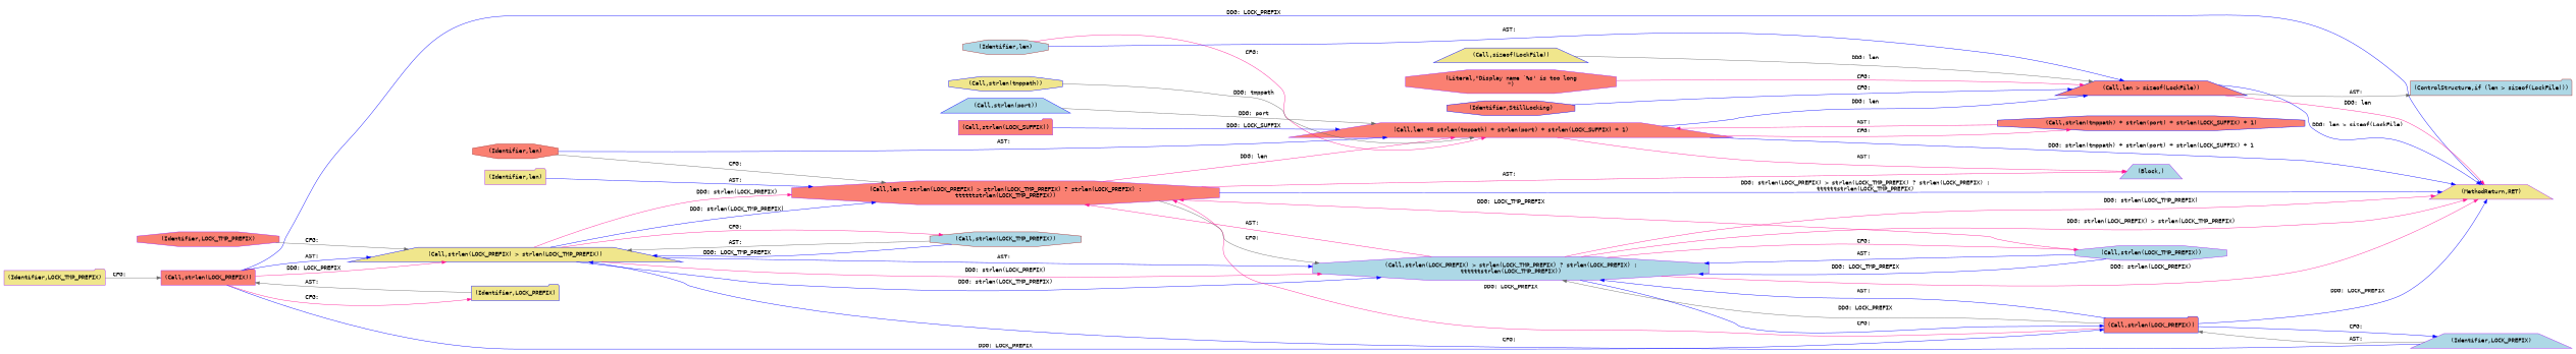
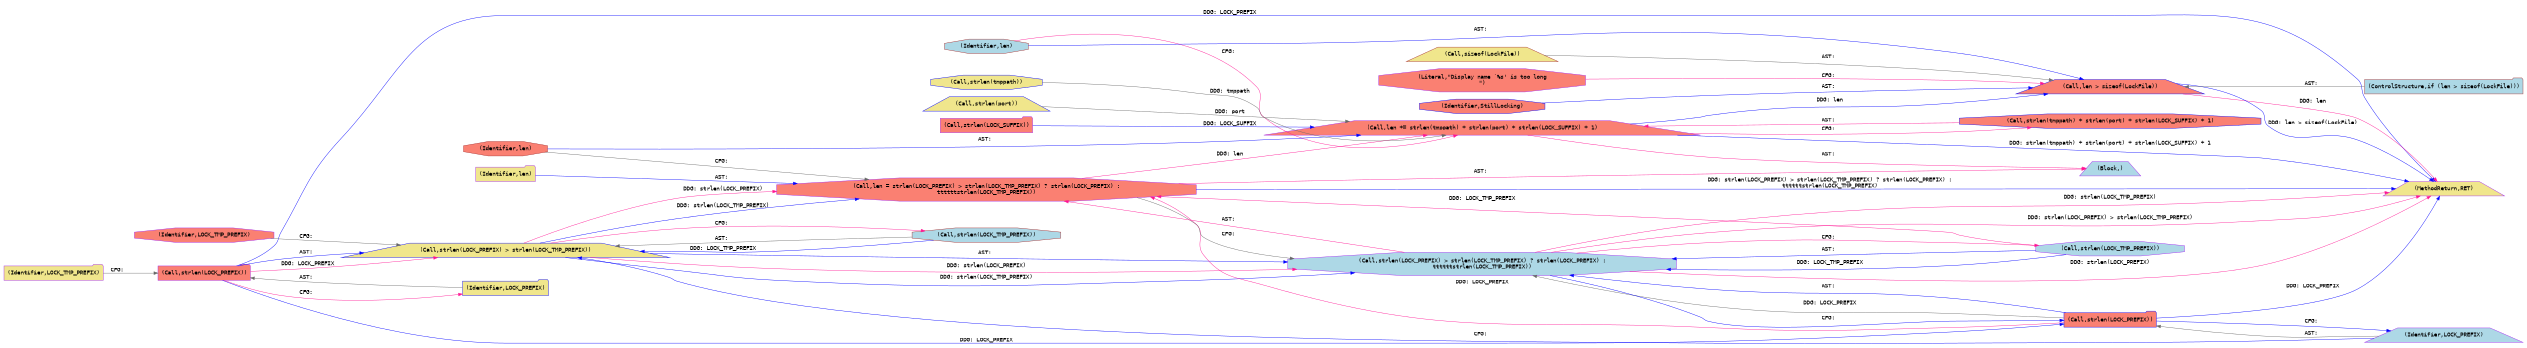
  digraph {
    fontname="DejaVu Sans Mono"
    rankdir=LR
    node [color=purple fillcolor=salmon fontname="DejaVu Sans Mono" shape=octagon style=filled]
    edge [color=blue fontname="DejaVu Sans Mono"]
    n1 [label="(Call,strlen(LOCK_PREFIX))" shape=folder]
    n2 [color=blue fillcolor=khaki label="(Call,strlen(LOCK_PREFIX) > strlen(LOCK_TMP_PREFIX))" shape=trapezium]
    n3 [color=blue label="(Call,strlen(LOCK_PREFIX))" shape=folder]
    n4 [color=blue fillcolor=khaki label="(Identifier,LOCK_PREFIX)" shape=folder]
    n5 [fillcolor=khaki label="(MethodReturn,RET)" shape=trapezium]
    n6 [label="(Call,len = strlen(LOCK_PREFIX) > strlen(LOCK_TMP_PREFIX) ? strlen(LOCK_PREFIX) :\n\t\t\t\t\t\tstrlen(LOCK_TMP_PREFIX))"]
    n7 [fillcolor=lightblue label="(Call,strlen(LOCK_PREFIX) > strlen(LOCK_TMP_PREFIX) ? strlen(LOCK_PREFIX) :\n\t\t\t\t\t\tstrlen(LOCK_TMP_PREFIX))"]
    n8 [color=brown fillcolor=lightblue label="(Call,strlen(LOCK_TMP_PREFIX))"]
    n9 [fillcolor=lightblue label="(Identifier,LOCK_PREFIX)" shape=trapezium]
    n10 [label="(Call,len += strlen(tmppath) + strlen(port) + strlen(LOCK_SUFFIX) + 1)" shape=trapezium]
    n11 [fillcolor=lightblue label="(Block,)" shape=trapezium]
    n12 [fillcolor=lightblue label="(Call,strlen(LOCK_TMP_PREFIX))"]
    n13 [color=blue label="(Call,len > sizeof(LockFile))" shape=trapezium]
    n14 [color=blue label="(Call,strlen(tmppath) + strlen(port) + strlen(LOCK_SUFFIX) + 1)"]
    n15 [color=brown fillcolor=lightblue label="(ControlStructure,if (len > sizeof(LockFile)))" shape=folder]
-   n16 [color=blue fillcolor=khaki label="(Call,sizeof(LockFile))" shape=trapezium]
+   n16 [color=brown fillcolor=khaki label="(Call,sizeof(LockFile))" shape=trapezium]
    n17 [fillcolor=khaki label="(Identifier,len)" shape=folder]
    n18 [color=brown fillcolor=lightblue label="(Identifier,len)"]
    n19 [fillcolor=khaki label="(Identifier,LOCK_TMP_PREFIX)" shape=folder]
    n20 [label="(Identifier,LOCK_TMP_PREFIX)"]
    n21 [label="(Literal,\"Display name `%s' is too long\n\")"]
    n22 [label="(Call,strlen(LOCK_SUFFIX))" shape=folder]
    n23 [color=blue label="(Identifier,StillLocking)"]
    n24 [color=brown label="(Identifier,len)"]
    n25 [color=blue fillcolor=khaki label="(Call,strlen(tmppath))"]
-   n26 [color=blue fillcolor=lightblue label="(Call,strlen(port))" shape=trapezium]
+   n26 [color=blue fillcolor=khaki label="(Call,strlen(port))" shape=trapezium]
    n1 -> n2 [label="AST: "]
    n1 -> n2 [color=deeppink label="DDG: LOCK_PREFIX"]
    n1 -> n3 [label="DDG: LOCK_PREFIX"]
    n1 -> n4 [color=deeppink label="CFG: "]
    n1 -> n5 [label="DDG: LOCK_PREFIX"]
    n2 -> n6 [color=deeppink label="DDG: strlen(LOCK_PREFIX)"]
    n2 -> n6 [label="DDG: strlen(LOCK_TMP_PREFIX)"]
    n2 -> n7 [label="AST: "]
    n2 -> n7 [color=deeppink label="DDG: strlen(LOCK_PREFIX)"]
    n2 -> n7 [label="DDG: strlen(LOCK_TMP_PREFIX)"]
    n2 -> n8 [color=deeppink label="CFG: "]
    n3 -> n5 [label="DDG: LOCK_PREFIX"]
    n3 -> n6 [color=deeppink label="DDG: LOCK_PREFIX"]
    n3 -> n7 [label="AST: "]
    n3 -> n7 [color=gray40 label="DDG: LOCK_PREFIX"]
    n3 -> n9 [label="CFG: "]
    n4 -> n1 [color=gray40 label="AST: "]
    n6 -> n5 [label="DDG: strlen(LOCK_PREFIX) > strlen(LOCK_TMP_PREFIX) ? strlen(LOCK_PREFIX) :\n\t\t\t\t\t\tstrlen(LOCK_TMP_PREFIX)"]
    n6 -> n7 [color=gray40 label="CFG: "]
    n6 -> n10 [color=deeppink label="DDG: len"]
    n6 -> n11 [color=deeppink label="AST: "]
    n7 -> n3 [label="CFG: "]
    n7 -> n5 [color=deeppink label="DDG: strlen(LOCK_PREFIX) > strlen(LOCK_TMP_PREFIX)"]
    n7 -> n5 [color=deeppink label="DDG: strlen(LOCK_PREFIX)"]
    n7 -> n5 [color=deeppink label="DDG: strlen(LOCK_TMP_PREFIX)"]
    n7 -> n6 [color=deeppink label="AST: "]
    n7 -> n12 [color=deeppink label="CFG: "]
    n8 -> n2 [color=gray40 label="AST: "]
    n8 -> n2 [label="DDG: LOCK_TMP_PREFIX"]
    n9 -> n2 [label="CFG: "]
    n9 -> n3 [color=gray40 label="AST: "]
    n10 -> n5 [label="DDG: strlen(tmppath) + strlen(port) + strlen(LOCK_SUFFIX) + 1"]
    n10 -> n11 [color=deeppink label="AST: "]
    n10 -> n13 [label="DDG: len"]
    n10 -> n14 [color=deeppink label="CFG: "]
    n12 -> n6 [color=deeppink label="DDG: LOCK_TMP_PREFIX"]
    n12 -> n7 [label="AST: "]
    n12 -> n7 [label="DDG: LOCK_TMP_PREFIX"]
    n13 -> n5 [color=deeppink label="DDG: len"]
    n13 -> n5 [label="DDG: len > sizeof(LockFile)"]
-   n13 -> n15 [color=gray40 label="AST: "]
+   n15 -> n13 [color=gray40 label="AST: "]
    n14 -> n10 [color=deeppink label="AST: "]
-   n16 -> n13 [color=gray40 label="DDG: len"]
+   n16 -> n13 [color=gray40 label="AST: "]
    n17 -> n6 [label="AST: "]
    n18 -> n10 [color=deeppink label="CFG: "]
    n18 -> n13 [label="AST: "]
    n19 -> n1 [color=gray40 label="CFG: "]
    n20 -> n2 [color=gray40 label="CFG: "]
    n21 -> n13 [color=deeppink label="CFG: "]
    n22 -> n10 [label="DDG: LOCK_SUFFIX"]
-   n23 -> n13 [label="CFG: "]
+   n23 -> n13 [label="AST: "]
    n24 -> n6 [color=gray40 label="CFG: "]
    n24 -> n10 [label="AST: "]
    n25 -> n10 [color=gray40 label="DDG: tmppath"]
    n26 -> n10 [color=gray40 label="DDG: port"]
  }
